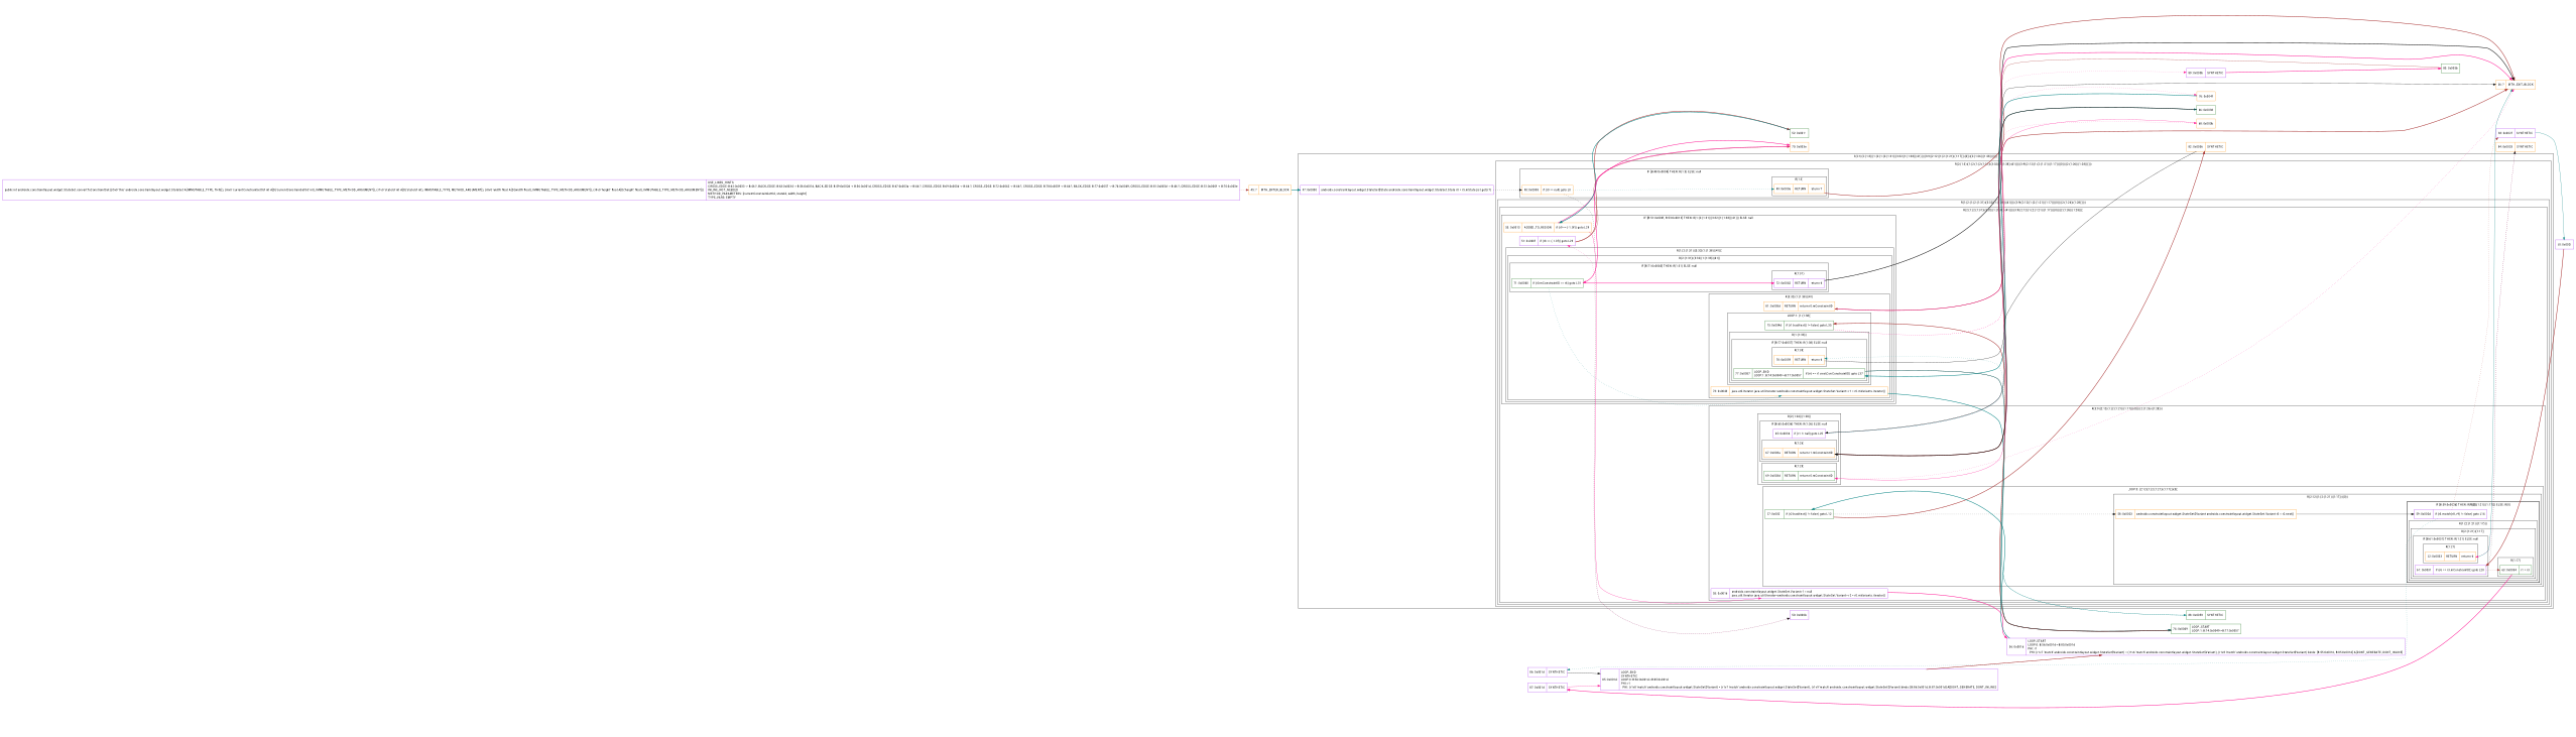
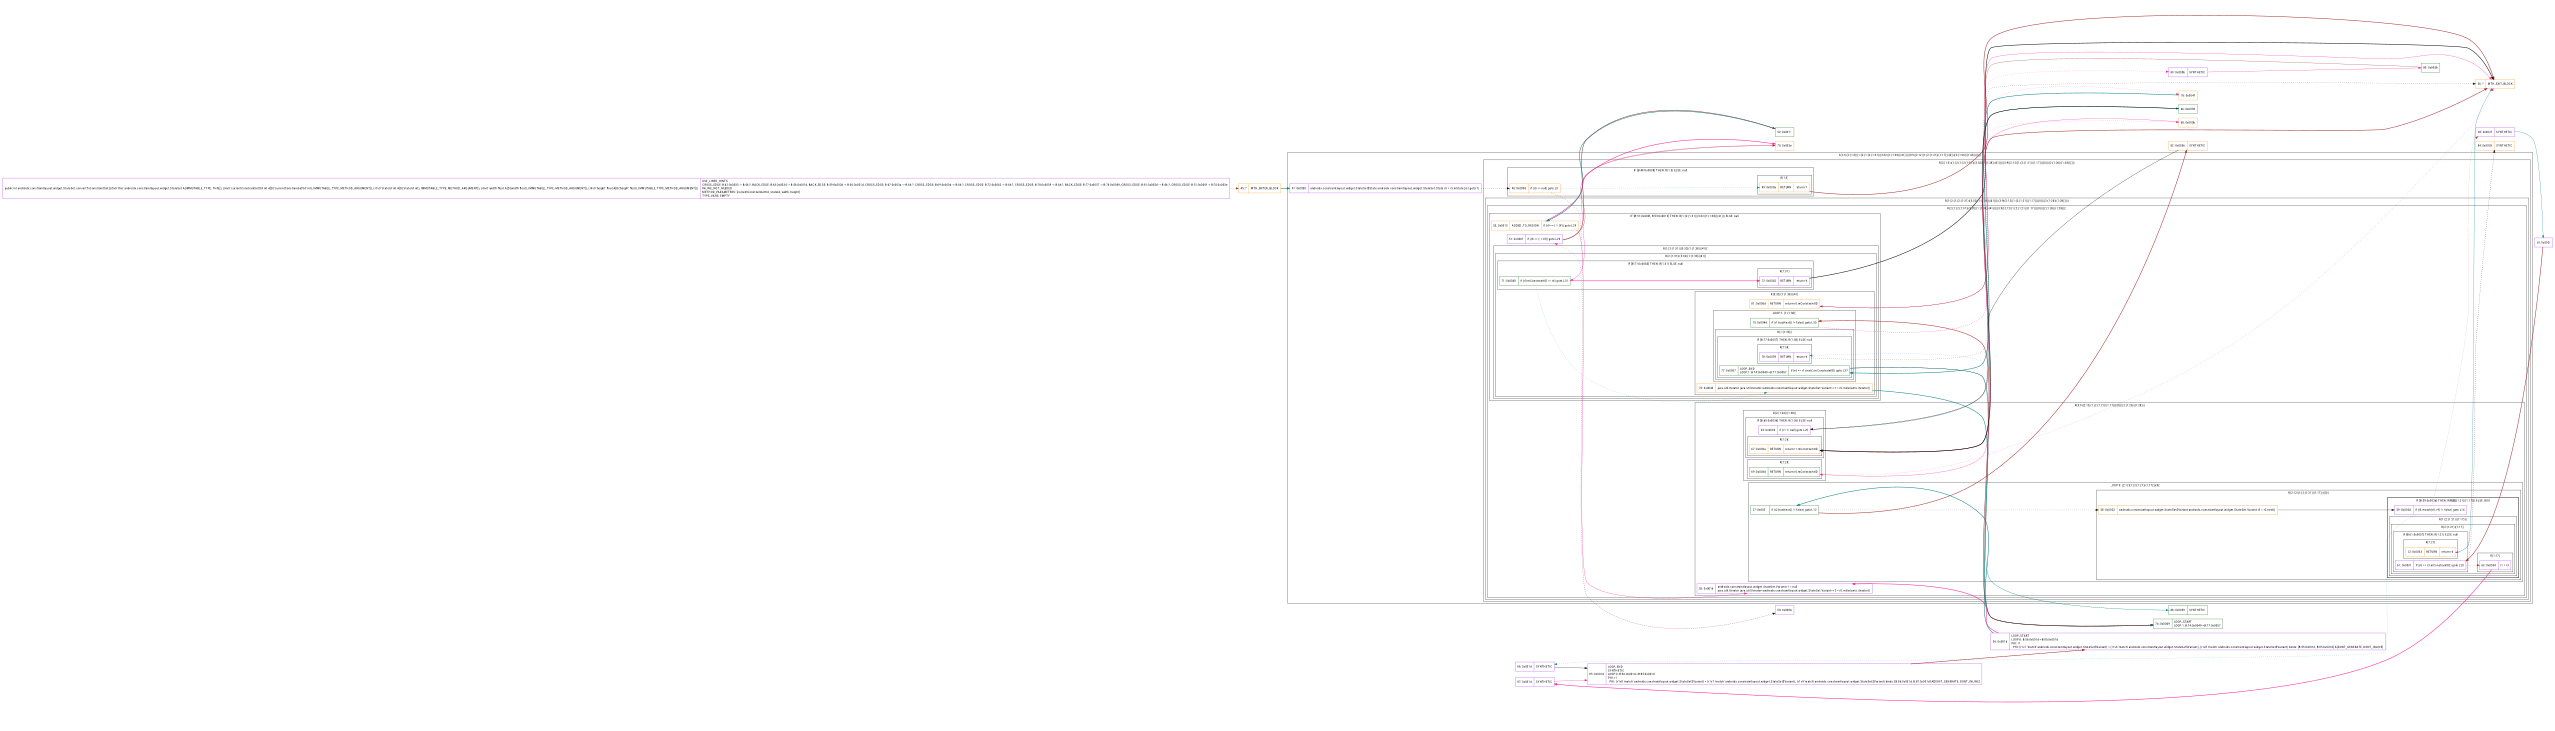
  digraph {
    fontname="Roboto Condensed"
    rankdir=LR
    node [color=purple fontname="Roboto Condensed" shape=record]
    edge [color=deeppink fontname="Roboto Condensed" style=bold]
    n1 [color=darkorange label="{49\:\ 0x000a|RETURN\l|return r7\l}"]
    n2 [color=darkorange label="{48\:\ 0x0008|if (r0 == null) goto L0\l}"]
    n3 [label="{72\:\ 0x0042|RETURN\l|return r6\l}"]
    n4 [color=darkgreen label="{71\:\ 0x0040|if (r0.mConstraintID == r6) goto L31\l}"]
-   n5 [color=darkorange label="{78\:\ 0x0059|RETURN\l|return r6\l}"]
+   n5 [label="{78\:\ 0x0059|RETURN\l|return r6\l}"]
    n6 [color=darkgreen label="{77\:\ 0x0057|LOOP_END\lLOOP:1: B:74:0x0049\-\>B:77:0x0057\l|if (r6 == r1.next().mConstraintID) goto L37\l}"]
    n7 [color=darkgreen label="{75\:\ 0x004d|if (r1.hasNext() != false) goto L35\l}"]
    n8 [color=darkorange label="{73\:\ 0x0043|java.util.Iterator java.util.Iterator\<androidx.constraintlayout.widget.StateSet.Variant\> r1 = r0.mVariants.iterator()\l}"]
    n9 [color=darkorange label="{81\:\ 0x005d|RETURN\l|return r0.mConstraintID\l}"]
    n10 [label="{51\:\ 0x000f|if (r8 == (\-1.0f)) goto L29\l}"]
    n11 [color=darkorange label="{53\:\ 0x0013|ADDED_TO_REGION\l|if (r9 == (\-1.0f)) goto L29\l}"]
    n12 [color=darkorange label="{62\:\ 0x0033|RETURN\l|return r6\l}"]
    n13 [label="{61\:\ 0x0031|if (r6 == r3.mConstraintID) goto L20\l}"]
-   n14 [color=darkgreen label="{63\:\ 0x0034|r1 = r3\l}"]
+   n14 [label="{63\:\ 0x0034|r1 = r3\l}"]
    n15 [label="{59\:\ 0x002d|if (r3.match(r8, r9) != false) goto L14\l}"]
    n16 [color=darkorange label="{58\:\ 0x0023|androidx.constraintlayout.widget.StateSet$Variant androidx.constraintlayout.widget.StateSet.Variant r3 = r2.next()\l}"]
    n17 [color=darkgreen label="{57\:\ 0x0021|if (r2.hasNext() != false) goto L12\l}"]
    n18 [color=darkorange label="{67\:\ 0x003a|RETURN\l|return r1.mConstraintID\l}"]
    n19 [label="{65\:\ 0x0036|if (r1 != null) goto L25\l}"]
    n20 [color=darkgreen label="{69\:\ 0x003d|RETURN\l|return r0.mConstraintID\l}"]
    n21 [label="{55\:\ 0x0016|androidx.constraintlayout.widget.StateSet.Variant r1 = null\ljava.util.Iterator java.util.Iterator\<androidx.constraintlayout.widget.StateSet.Variant\> r2 = r0.mVariants.iterator()\l}"]
    n22 [label="{47\:\ 0x0000|androidx.constraintlayout.widget.StateSet$State androidx.constraintlayout.widget.StateSet.State r0 = r5.mStateList.get(r7)\l}"]
    n23 [color=darkorange label="{46\:\ ?|MTH_EXIT_BLOCK\l}"]
    n24 [label="{50\:\ 0x000b}"]
    n25 [color=darkgreen label="{74\:\ 0x0049|LOOP_START\lLOOP:1: B:74:0x0049\-\>B:77:0x0057\l}"]
    n26 [color=darkgreen label="{88\:\ 0x0059|SYNTHETIC\l}"]
    n27 [color=darkorange label="{76\:\ 0x004f}"]
    n28 [label="{89\:\ 0x005b|SYNTHETIC\l}"]
    n29 [color=darkgreen label="{52\:\ 0x0011}"]
    n30 [color=darkorange label="{70\:\ 0x003e}"]
    n31 [color=darkorange label="{84\:\ 0x0033|SYNTHETIC\l}"]
    n32 [label="{87\:\ 0x001d|SYNTHETIC\l}"]
    n33 [label="{83\:\ 0x002f|SYNTHETIC\l}"]
    n34 [label="{86\:\ 0x001d|SYNTHETIC\l}"]
    n35 [color=darkorange label="{82\:\ 0x0036|SYNTHETIC\l}"]
    n36 [color=darkgreen label="{66\:\ 0x0038}"]
    n37 [color=darkorange label="{68\:\ 0x003b}"]
    n38 [label="{56\:\ 0x001d|LOOP_START\lLOOP:0: B:56:0x001d\-\>B:85:0x001d\lPHI: r1 \l  PHI: (r1v7 'match' androidx.constraintlayout.widget.StateSet$Variant) = (r1v6 'match' androidx.constraintlayout.widget.StateSet$Variant), (r1v8 'match' androidx.constraintlayout.widget.StateSet$Variant) binds: [B:55:0x0016, B:85:0x001d] A[DONT_GENERATE, DONT_INLINE]\l}"]
    n39 [color=darkgreen label="{80\:\ 0x005b}"]
    n40 [label="{60\:\ 0x002f}"]
    n41 [label="{85\:\ 0x001d|LOOP_END\lSYNTHETIC\lLOOP:0: B:56:0x001d\-\>B:85:0x001d\lPHI: r1 \l  PHI: (r1v8 'match' androidx.constraintlayout.widget.StateSet$Variant) = (r1v7 'match' androidx.constraintlayout.widget.StateSet$Variant), (r1v9 'match' androidx.constraintlayout.widget.StateSet$Variant) binds: [B:86:0x001d, B:87:0x001d] A[DONT_GENERATE, DONT_INLINE]\l}"]
    n42 [color=darkorange label="{45\:\ ?|MTH_ENTER_BLOCK\l}"]
    n43 [label="{public int androidx.constraintlayout.widget.StateSet.convertToConstraintSet((r5v0 'this' androidx.constraintlayout.widget.StateSet A[IMMUTABLE_TYPE, THIS]), (r6v0 'currentConstrainSettId' int A[D('currentConstrainSettId' int), IMMUTABLE_TYPE, METHOD_ARGUMENT]), (r7v0 'stateId' int A[D('stateId' int), IMMUTABLE_TYPE, METHOD_ARGUMENT]), (r8v0 'width' float A[D('width' float), IMMUTABLE_TYPE, METHOD_ARGUMENT]), (r9v0 'height' float A[D('height' float), IMMUTABLE_TYPE, METHOD_ARGUMENT]))  | USE_LINES_HINTS\lCROSS_EDGE: B:62:0x0033 \-\> B:46:?, BACK_EDGE: B:63:0x0034 \-\> B:56:0x001d, BACK_EDGE: B:59:0x002d \-\> B:56:0x001d, CROSS_EDGE: B:67:0x003a \-\> B:46:?, CROSS_EDGE: B:69:0x003d \-\> B:46:?, CROSS_EDGE: B:72:0x0042 \-\> B:46:?, CROSS_EDGE: B:78:0x0059 \-\> B:46:?, BACK_EDGE: B:77:0x0057 \-\> B:74:0x0049, CROSS_EDGE: B:81:0x005d \-\> B:46:?, CROSS_EDGE: B:51:0x000f \-\> B:70:0x003e\lINLINE_NOT_NEEDED\lMETHOD_PARAMETERS: [currentConstrainSettId, stateId, width, height]\lTYPE_VARS: EMPTY\l}"]
    subgraph cluster_1 {
      label="R(2:1|(2:(1:3)|(1:(2:(1:(2:(1:31)|(3:32|(1:(1:38))|41)))|(3:9|(2:12|(1:(2:(1:21)|(1:17)))(0))|(2:(1:26)|(1:28)))))))"
      n22
      subgraph cluster_2 {
        label="R(2:(1:3)|(1:(2:(1:(2:(1:31)|(3:32|(1:(1:38))|41)))|(3:9|(2:12|(1:(2:(1:21)|(1:17)))(0))|(2:(1:26)|(1:28))))))"
        subgraph cluster_3 {
          label="IF [B:48:0x0008] THEN: R(1:3) ELSE: null"
          n2
          subgraph cluster_4 {
            label="R(1:3)"
            n1
          }
        }
        subgraph cluster_5 {
          label="R(1:(2:(1:(2:(1:31)|(3:32|(1:(1:38))|41)))|(3:9|(2:12|(1:(2:(1:21)|(1:17)))(0))|(2:(1:26)|(1:28)))))"
          subgraph cluster_6 {
            label="R(2:(1:(2:(1:31)|(3:32|(1:(1:38))|41)))|(3:9|(2:12|(1:(2:(1:21)|(1:17)))(0))|(2:(1:26)|(1:28))))"
            subgraph cluster_7 {
              label="IF [B:51:0x000f, B:53:0x0013] THEN: R(1:(2:(1:31)|(3:32|(1:(1:38))|41))) ELSE: null"
              n10
              n11
              subgraph cluster_8 {
                label="R(1:(2:(1:31)|(3:32|(1:(1:38))|41)))"
                subgraph cluster_9 {
                  label="R(2:(1:31)|(3:32|(1:(1:38))|41))"
                  subgraph cluster_10 {
                    label="IF [B:71:0x0040] THEN: R(1:31) ELSE: null"
                    n4
                    subgraph cluster_11 {
                      label="R(1:31)"
                      n3
                    }
                  }
                  subgraph cluster_12 {
                    label="R(3:32|(1:(1:38))|41)"
                    n8
                    n9
                    subgraph cluster_13 {
                      label="LOOP:1: (1:(1:38))"
                      n7
                      subgraph cluster_14 {
                        label="R(1:(1:38))"
                        subgraph cluster_15 {
                          label="IF [B:77:0x0057] THEN: R(1:38) ELSE: null"
                          n6
                          subgraph cluster_16 {
                            label="R(1:38)"
                            n5
                          }
                        }
                      }
                    }
                  }
                }
              }
            }
            subgraph cluster_17 {
              label="R(3:9|(2:12|(1:(2:(1:21)|(1:17)))(0))|(2:(1:26)|(1:28)))"
              n21
              subgraph cluster_18 {
                label="LOOP:0: (2:12|(1:(2:(1:21)|(1:17)))(0))"
                n17
                subgraph cluster_19 {
                  label="R(2:12|(1:(2:(1:21)|(1:17)))(0))"
                  n16
                  subgraph cluster_20 {
                    label="IF [B:59:0x002d] THEN: R(1:(2:(1:21)|(1:17))) ELSE: R(0)"
                    n15
                    subgraph cluster_21 {
                      label="R(1:(2:(1:21)|(1:17)))"
                      subgraph cluster_22 {
                        label="R(2:(1:21)|(1:17))"
                        subgraph cluster_23 {
                          label="IF [B:61:0x0031] THEN: R(1:21) ELSE: null"
                          n13
                          subgraph cluster_24 {
                            label="R(1:21)"
                            n12
                          }
                        }
                        subgraph cluster_25 {
                          label="R(1:17)"
                          n14
                        }
                      }
                    }
                    subgraph cluster_26 {
                      label="R(0)"
                    }
                  }
                }
              }
              subgraph cluster_27 {
                label="R(2:(1:26)|(1:28))"
                subgraph cluster_28 {
                  label="IF [B:65:0x0036] THEN: R(1:26) ELSE: null"
                  n19
                  subgraph cluster_29 {
                    label="R(1:26)"
                    n18
                  }
                }
                subgraph cluster_30 {
                  label="R(1:28)"
                  n20
                }
              }
            }
          }
        }
      }
    }
    n1 -> n23 [color=brown]
    n2 -> n1 [color=teal style=dotted]
    n2 -> n24 [color=black style=dotted]
    n3 -> n23 [color=black]
    n4 -> n3
    n4 -> n8 [color=teal style=dotted]
-   n5 -> n23 [color=black style=solid]
+   n5 -> n23 [color=black style=dotted]
    n6 -> n25 [color=black style=solid]
    n6 -> n26 [color=teal style=solid]
    n7 -> n27 [style=dotted]
    n7 -> n28 [style=dotted]
    n8 -> n25 [color=teal]
-   n9 -> n23
+   n9 -> n23 [style=solid]
    n10 -> n29 [color=brown]
    n10 -> n30 [color=brown style=solid]
    n11 -> n21 [style=solid]
    n11 -> n30
    n12 -> n23 [color=teal style=solid]
    n13 -> n14 [color=brown style=dotted]
    n13 -> n31 [color=black style=dotted]
    n14 -> n32
    n15 -> n33 [color=brown style=dotted]
    n15 -> n34 [color=teal style=dotted]
    n16 -> n15 [color=black style=solid]
    n17 -> n16 [color=black style=dotted]
    n17 -> n35 [color=brown]
    n18 -> n23 [color=brown]
    n19 -> n36 [color=teal style=solid]
    n19 -> n37 [style=dotted]
    n20 -> n23 [style=dotted]
-   n21 -> n38
+   n38 -> n21
    n22 -> n2 [color=black style=dotted]
    n24 -> n10 [style=dotted]
    n25 -> n7 [color=brown]
    n26 -> n5 [color=teal style=dotted]
    n27 -> n6 [color=teal]
-   n28 -> n39
+   n28 -> n39 [style=solid]
    n29 -> n11 [color=teal]
-   n30 -> n4
+   n30 -> n4 [style=solid]
    n31 -> n12 [style=dotted]
    n32 -> n41 [style=solid]
    n33 -> n40 [color=teal style=solid]
    n34 -> n41 [color=black style=solid]
    n35 -> n19 [color=black style=solid]
    n36 -> n18 [color=black]
    n37 -> n20 [style=solid]
    n38 -> n17 [color=teal]
    n39 -> n9 [color=brown style=solid]
    n40 -> n13 [color=brown]
    n41 -> n38 [color=brown]
    n42 -> n22 [color=teal]
    n43 -> n42 [color=brown style=dotted]
  }
